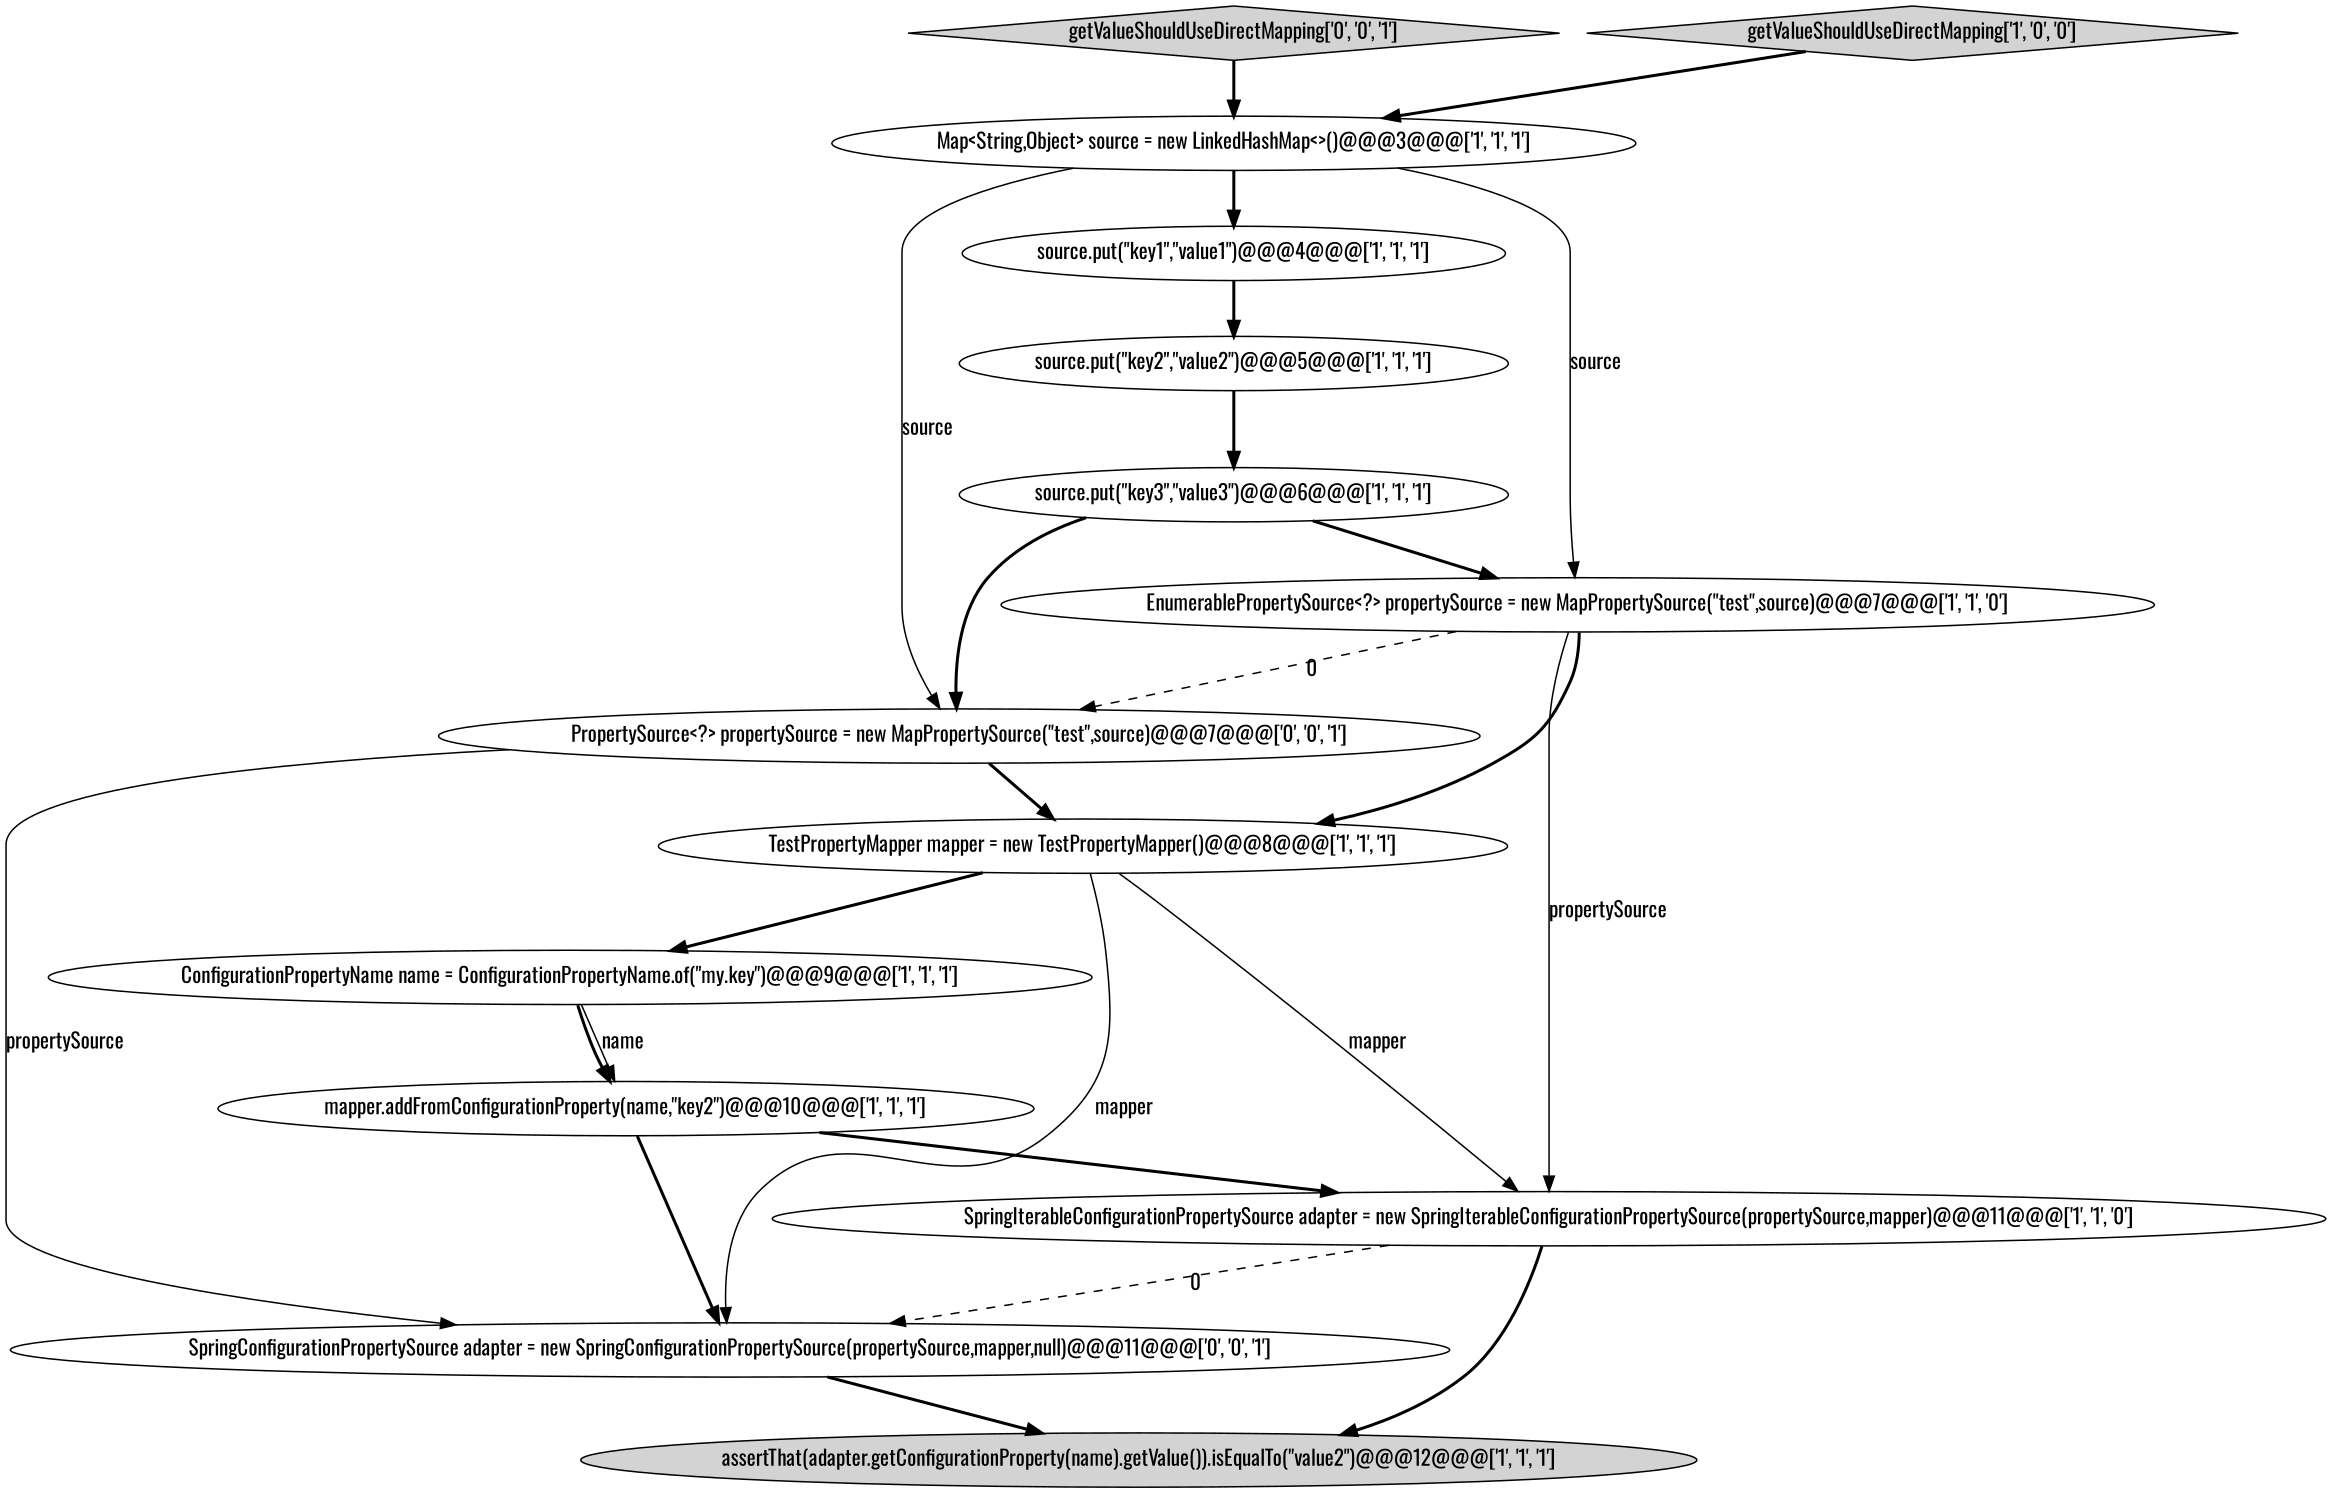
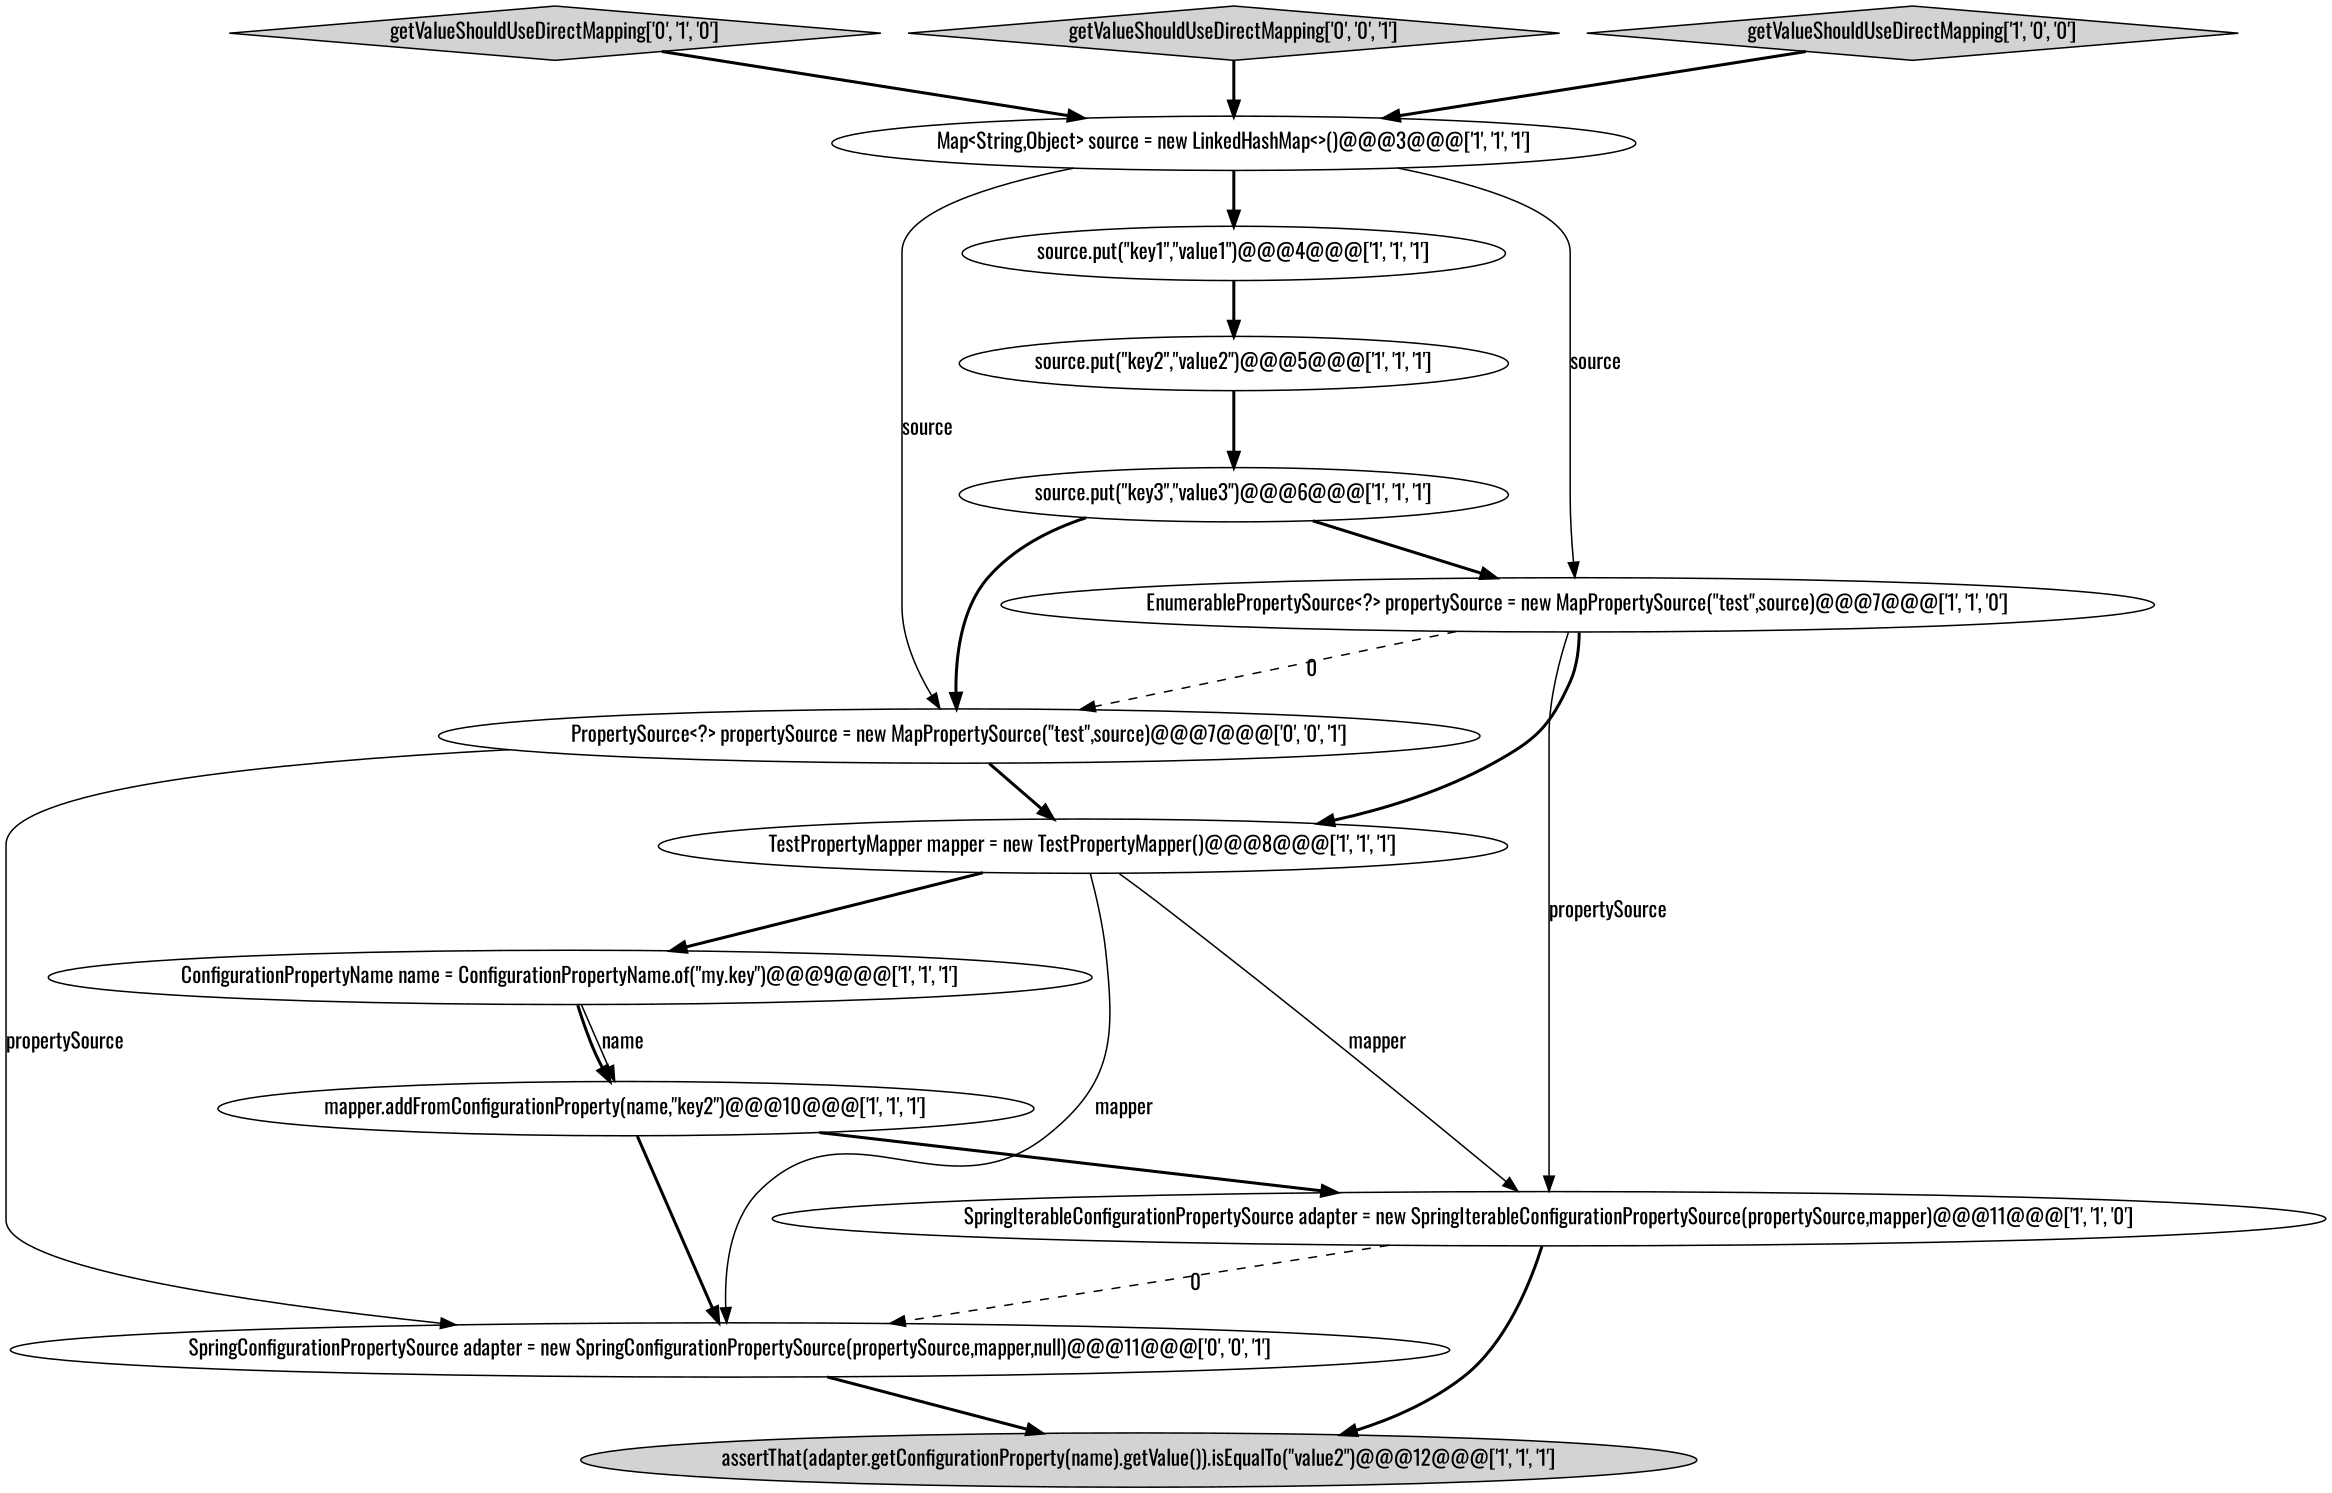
  digraph {
    fontname=Oswald
    node [fillcolor=white shape=ellipse style=filled fontname=Oswald]
    edge [style=bold fontname=Oswald]
    n1 [label="mapper.addFromConfigurationProperty(name,\"key2\")@@@10@@@['1', '1', '1']"]
    n2 [label="SpringConfigurationPropertySource adapter = new SpringConfigurationPropertySource(propertySource,mapper,null)@@@11@@@['0', '0', '1']"]
    n3 [label="SpringIterableConfigurationPropertySource adapter = new SpringIterableConfigurationPropertySource(propertySource,mapper)@@@11@@@['1', '1', '0']"]
    n4 [label="PropertySource<?> propertySource = new MapPropertySource(\"test\",source)@@@7@@@['0', '0', '1']"]
    n5 [label="TestPropertyMapper mapper = new TestPropertyMapper()@@@8@@@['1', '1', '1']"]
    n6 [fillcolor=lightgray label="assertThat(adapter.getConfigurationProperty(name).getValue()).isEqualTo(\"value2\")@@@12@@@['1', '1', '1']"]
+   n7 [fillcolor=lightgray label="getValueShouldUseDirectMapping['0', '1', '0']" shape=diamond]
    n8 [label="Map<String,Object> source = new LinkedHashMap<>()@@@3@@@['1', '1', '1']"]
    n9 [label="ConfigurationPropertyName name = ConfigurationPropertyName.of(\"my.key\")@@@9@@@['1', '1', '1']"]
    n10 [fillcolor=lightgray label="getValueShouldUseDirectMapping['0', '0', '1']" shape=diamond]
    n11 [label="source.put(\"key3\",\"value3\")@@@6@@@['1', '1', '1']"]
    n12 [label="EnumerablePropertySource<?> propertySource = new MapPropertySource(\"test\",source)@@@7@@@['1', '1', '0']"]
    n13 [label="source.put(\"key2\",\"value2\")@@@5@@@['1', '1', '1']"]
    n14 [label="source.put(\"key1\",\"value1\")@@@4@@@['1', '1', '1']"]
    n15 [fillcolor=lightgray label="getValueShouldUseDirectMapping['1', '0', '0']" shape=diamond]
    n1 -> n2
    n1 -> n3
    n2 -> n6
    n3 -> n2 [label=0 style=dashed]
    n3 -> n6
    n4 -> n2 [label=propertySource style=solid]
    n4 -> n5
    n5 -> n2 [label=mapper style=solid]
    n5 -> n3 [label=mapper style=solid]
    n5 -> n9
+   n7 -> n8
    n8 -> n4 [label=source style=solid]
    n8 -> n12 [label=source style=solid]
    n8 -> n14
    n9 -> n1
    n9 -> n1 [label=name style=solid]
    n10 -> n8
    n11 -> n4
    n11 -> n12
    n12 -> n3 [label=propertySource style=solid]
    n12 -> n4 [label=0 style=dashed]
    n12 -> n5
    n13 -> n11
    n14 -> n13
    n15 -> n8
  }
